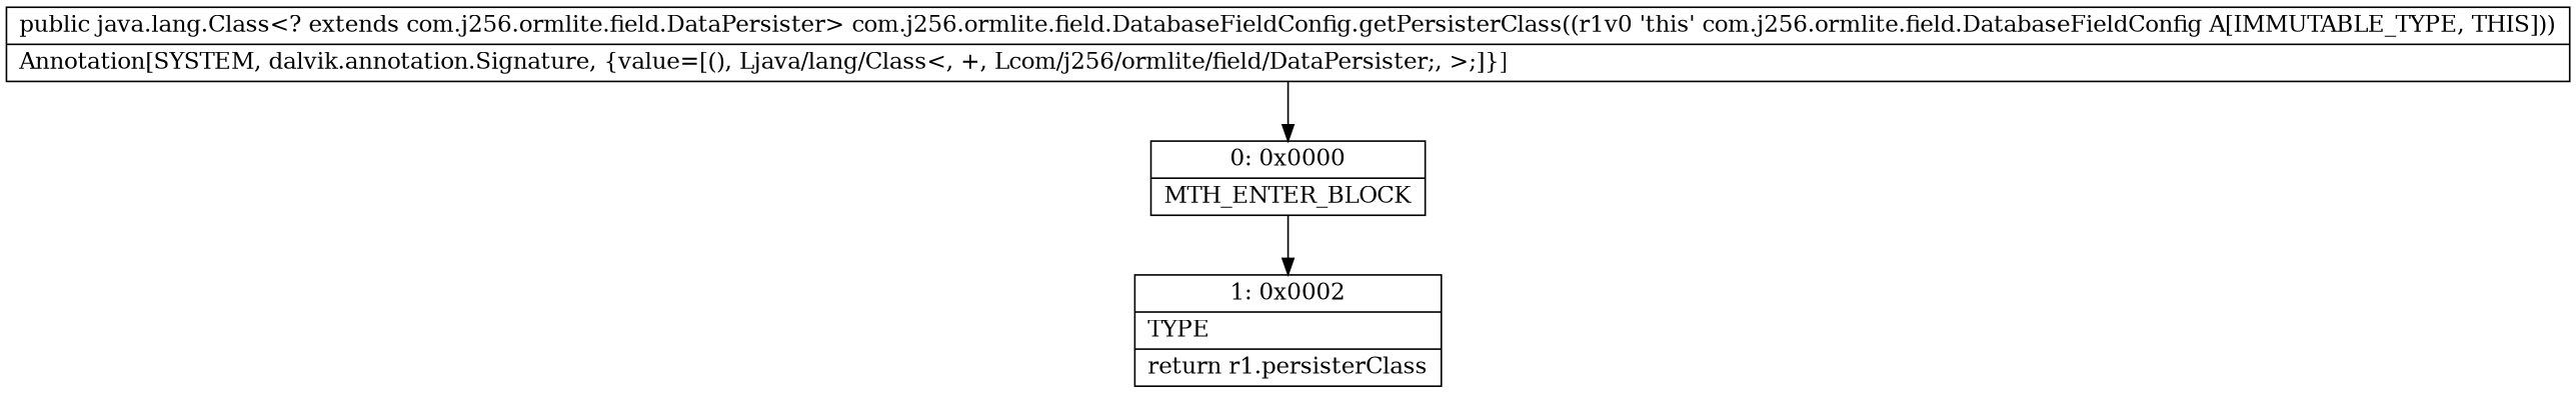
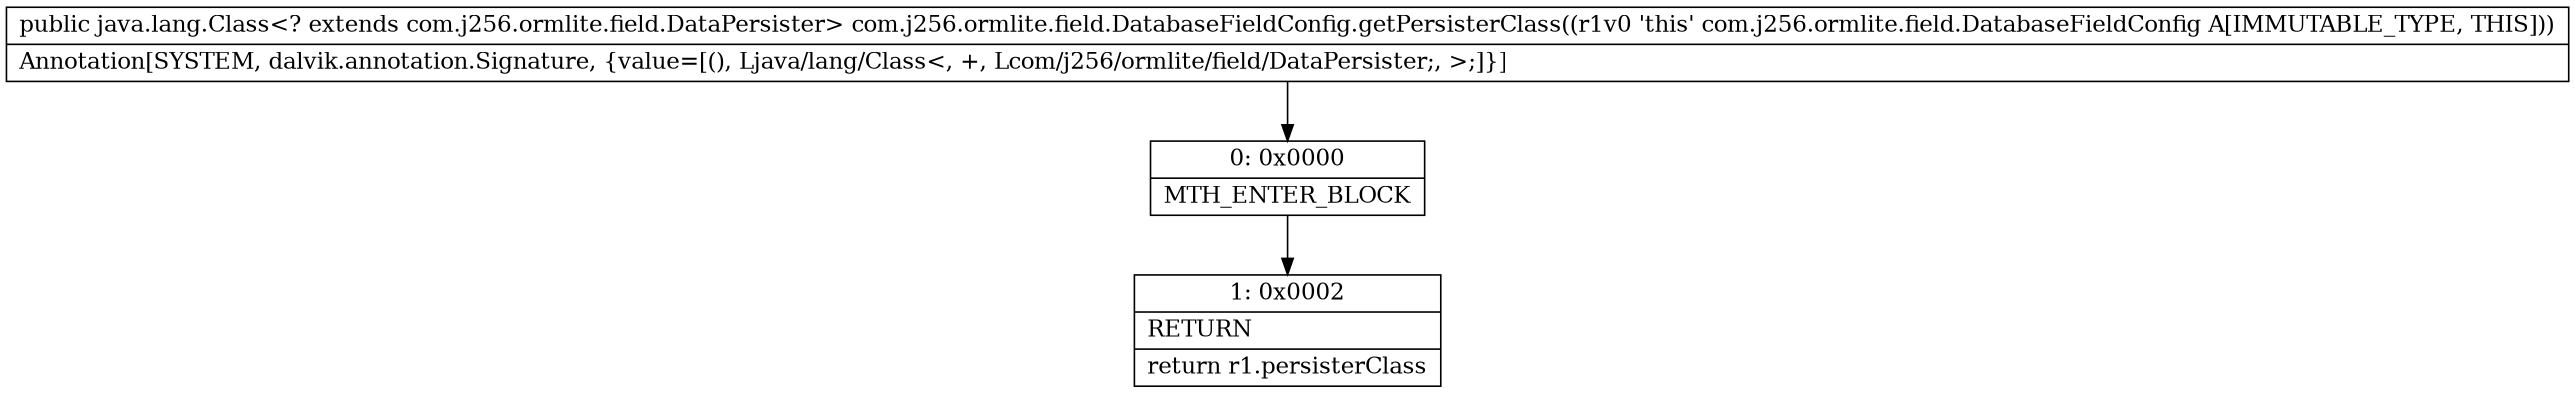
  digraph {
    node [shape=record]
    n1 [label="{0\:\ 0x0000|MTH_ENTER_BLOCK\l}"]
-   n2 [label="{1\:\ 0x0002|TYPE\l|return r1.persisterClass\l}"]
+   n2 [label="{1\:\ 0x0002|RETURN\l|return r1.persisterClass\l}"]
    n3 [label="{public java.lang.Class\<? extends com.j256.ormlite.field.DataPersister\> com.j256.ormlite.field.DatabaseFieldConfig.getPersisterClass((r1v0 'this' com.j256.ormlite.field.DatabaseFieldConfig A[IMMUTABLE_TYPE, THIS]))  | Annotation[SYSTEM, dalvik.annotation.Signature, \{value=[(), Ljava\/lang\/Class\<, +, Lcom\/j256\/ormlite\/field\/DataPersister;, \>;]\}]\l}"]
    n1 -> n2
    n3 -> n1
  }
